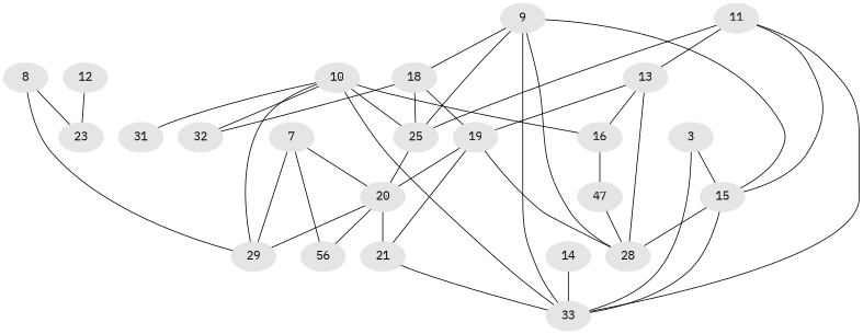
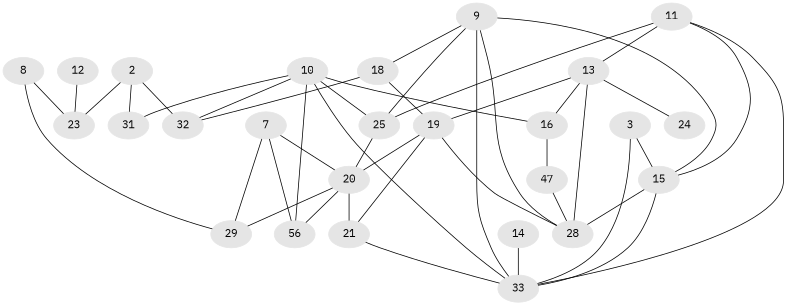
  graph {
    fontname="IBM Plex Mono"
    node [color=gray90 fontname="IBM Plex Mono" style=filled]
    edge [fontname="IBM Plex Mono" weight=1.0]
+   2
    23
    31
    32
    n5 [label=47]
    16
    3
    15
    33
    9
    18
    25
    28
    7
    20
    n16 [label=56]
    29
    21
    8
    19
    10
    11
    13
+   24
    12
    14
+   2 -- 23
+   2 -- 31
+   2 -- 32
    n5 -- 28
    16 -- n5
    3 -- 15
    3 -- 33
    15 -- 33
    15 -- 28
    9 -- 15
    9 -- 33
    9 -- 18
    9 -- 25
    9 -- 28
    18 -- 32
-   18 -- 25
    18 -- 19
    25 -- 20
    7 -- 20
    7 -- n16
    7 -- 29
    20 -- n16
    20 -- 29
    20 -- 21
    21 -- 33
    8 -- 23
    8 -- 29
    19 -- 28
    19 -- 20 [weight=2.0]
    19 -- 21
    10 -- 31
    10 -- 32
    10 -- 16
    10 -- 33
    10 -- 25
-   10 -- 29
+   10 -- n16
    11 -- 15
    11 -- 33
    11 -- 25
    11 -- 13
    13 -- 16
    13 -- 28
    13 -- 19
+   13 -- 24
    12 -- 23
    14 -- 33
  }
